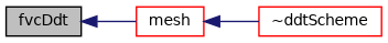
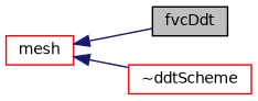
  digraph {
    rankdir=LR
    node [color=red fontname=Helvetica fontsize=10 shape=record]
    edge [color=midnightblue dir=back fontname=Helvetica fontsize=10 labelfontname=Helvetica labelfontsize=10 style=solid]
    n1 [color=black fillcolor=grey75 fontcolor=black height=0.2 label=fvcDdt style=filled width=0.4]
    n2 [height=0.2 label=mesh width=0.4]
    n3 [height=0.2 label="~ddtScheme" width=0.4]
-   n1 -> n2
+   n2 -> n1
    n2 -> n3
  }
